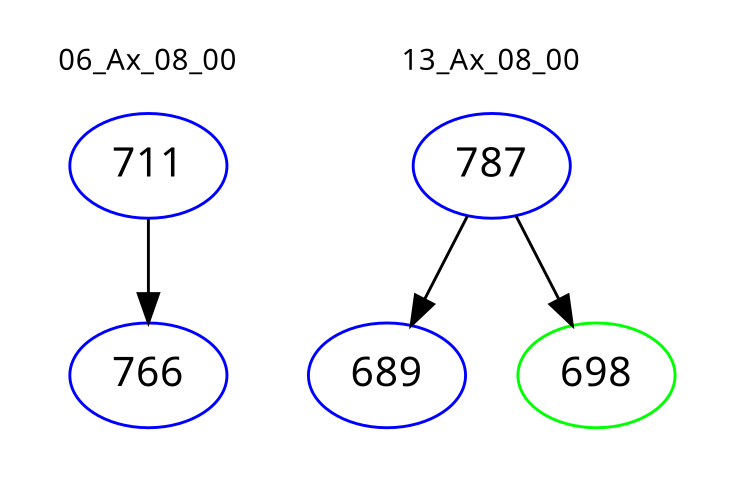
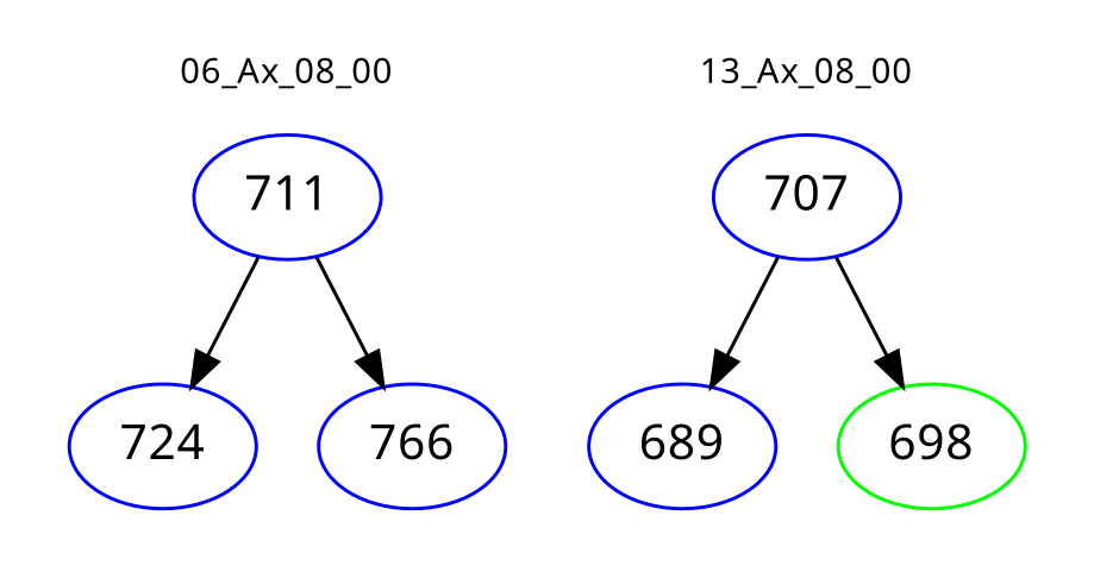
  digraph {
    fontname="Noto Sans"
    node [color=blue fontname="Noto Sans"]
    edge [color=black fontname="Noto Sans"]
    n1 [label=711]
+   n2 [label=724]
    n3 [label=766]
-   n4 [label=787]
+   n4 [label=707]
    n5 [label=689]
    n6 [color=green label=698]
    subgraph cluster_1 {
      color=white
      fontsize=10
      label="06_Ax_08_00"
      n1
+     n2
      n3
    }
    subgraph cluster_2 {
      color=white
      fontsize=10
      label="13_Ax_08_00"
      n4
      n5
      n6
    }
+   n1 -> n2
    n1 -> n3
    n4 -> n5
    n4 -> n6
  }
